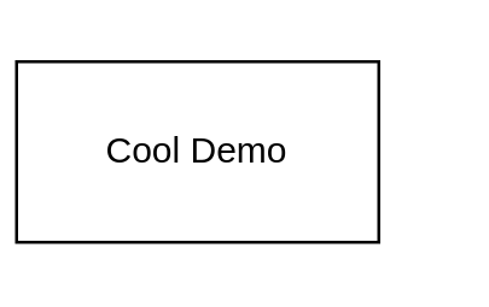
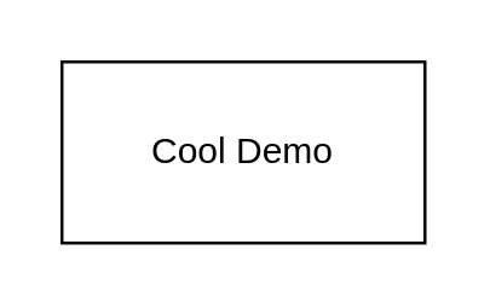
  <mxCell id="0" />
  <mxCell id="1" parent="0" />
- <mxCell id="2" value="Cool Demo" style="rounded=0;whiteSpace=wrap;html=1;" vertex="1" parent="1"><mxGeometry x="5" y="20" width="120" height="60" as="geometry" /></mxCell>
+ <mxCell id="2" value="Cool Demo" style="rounded=0;whiteSpace=wrap;html=1;" vertex="1" parent="1"><mxGeometry x="20" y="20" width="120" height="60" as="geometry" /></mxCell>
